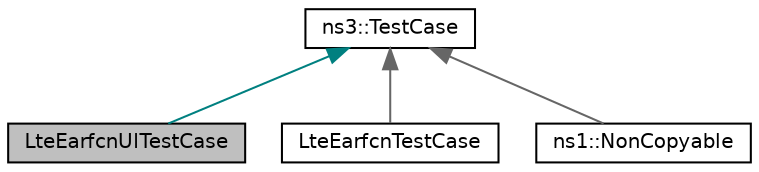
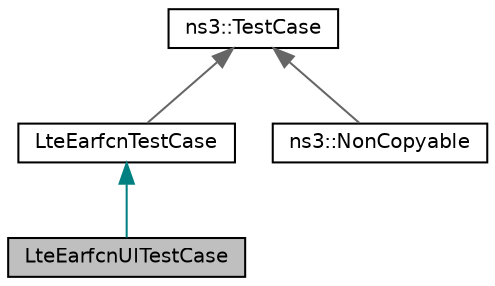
  digraph {
    node [color=black fillcolor=white fontname=Helvetica fontsize=10 shape=record style=filled]
    edge [color=gray40 dir=back fontname=Helvetica fontsize=10 labelfontname=Helvetica labelfontsize=10 style=solid]
    n1 [fillcolor=grey75 fontcolor=black height=0.2 label=LteEarfcnUlTestCase width=0.4]
    n2 [height=0.2 label=LteEarfcnTestCase width=0.4]
    n3 [height=0.2 label="ns3::TestCase" width=0.4]
-   n4 [height=0.2 label="ns1::NonCopyable" width=0.4]
-   n3 -> n1 [color=teal]
+   n4 [height=0.2 label="ns3::NonCopyable" width=0.4]
+   n2 -> n1 [color=teal]
    n3 -> n2
    n3 -> n4
  }
